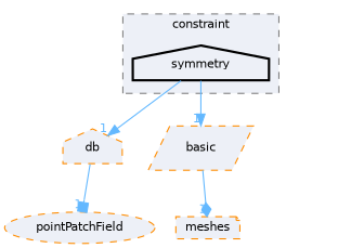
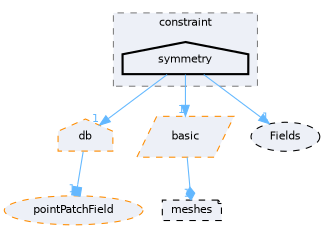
  digraph {
    compound=true
    node [color=darkorange fillcolor="#edf0f7" fontname=Helvetica fontsize=10 shape=house style="filled,dashed"]
    edge [arrowhead=normal color=steelblue1 fontcolor=steelblue1 fontname=Helvetica fontsize=10 headlabel=1 labeldistance=1.5 labelfontname=Helvetica labelfontsize=10]
    n1 [color=black height=0.2 label=symmetry style="filled,bold" width=0.4]
    n2 [height=0.2 label=db width=0.4]
    n3 [height=0.2 label=basic shape=parallelogram width=0.4]
+   n4 [color=black height=0.2 label=Fields shape=ellipse width=0.4]
    n5 [height=0.2 label=pointPatchField shape=ellipse width=0.4]
-   n6 [height=0.2 label=meshes shape=note width=0.4]
+   n6 [color=black height=0.2 label=meshes shape=note width=0.4]
    subgraph cluster_1 {
      bgcolor="#edf0f7"
      fontname=Helvetica
      fontsize=10
      label=constraint
      pencolor=grey50
      style="filled,dashed"
      n1
    }
    n1 -> n2
    n1 -> n3
+   n1 -> n4
    n2 -> n5 [arrowhead=box]
    n3 -> n6 [arrowhead=diamond]
  }
